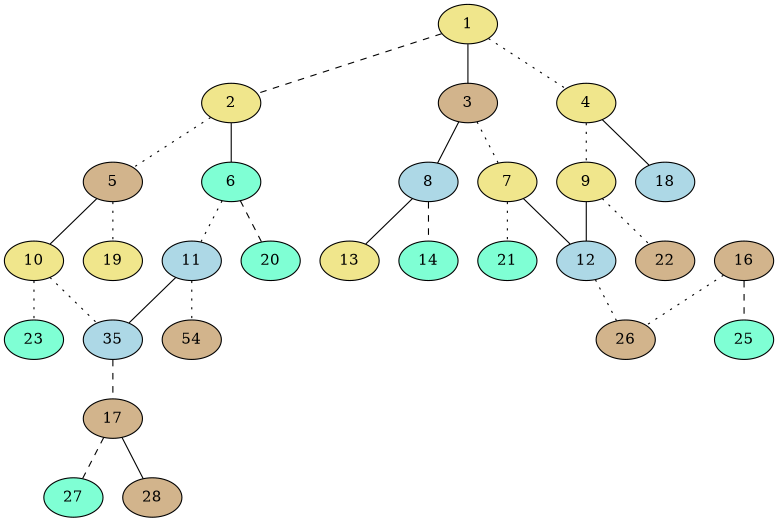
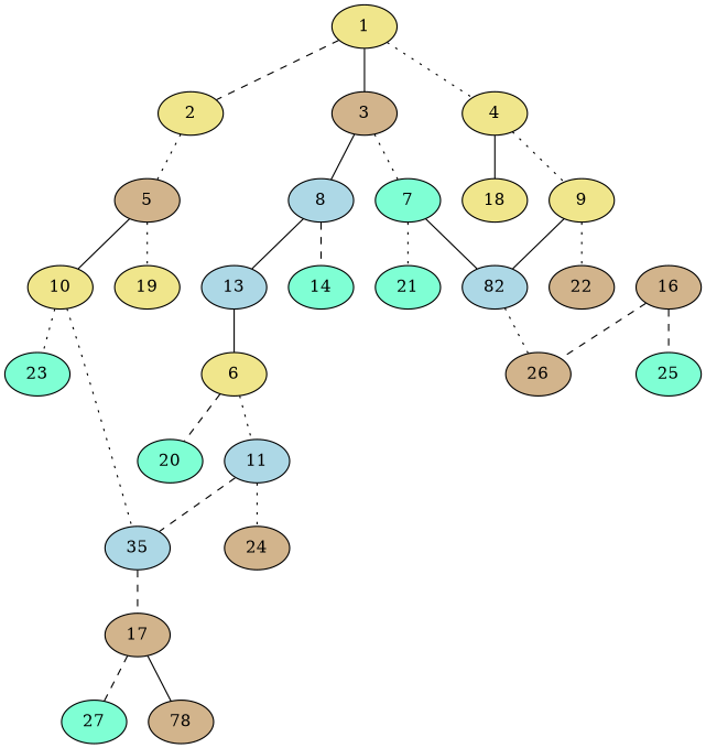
  graph {
    node [chem=C fillcolor=tan style=filled]
    edge [style=dotted valence=1]
    1 [fillcolor=khaki]
    2 [fillcolor=khaki]
    3
    4 [fillcolor=khaki]
    5
-   6 [fillcolor=aquamarine]
-   7 [fillcolor=khaki]
+   6 [fillcolor=khaki]
+   7 [fillcolor=aquamarine]
    8 [chem=N fillcolor=lightblue]
    9 [fillcolor=khaki]
-   18 [chem=H fillcolor=lightblue]
+   18 [chem=H fillcolor=khaki]
    10 [fillcolor=khaki]
    19 [chem=H fillcolor=khaki]
    11 [fillcolor=lightblue]
    20 [chem=H fillcolor=aquamarine]
-   12 [fillcolor=lightblue]
+   12 [fillcolor=lightblue label=82]
    21 [chem=H fillcolor=aquamarine]
-   13 [chem=O fillcolor=khaki]
+   13 [chem=O fillcolor=lightblue]
    14 [chem=O fillcolor=aquamarine]
    22 [chem=H]
    n20 [fillcolor=lightblue label=35]
    23 [chem=H fillcolor=aquamarine]
-   24 [chem=H label=54]
+   24 [chem=H]
    26 [chem=H]
    17 [chem=N]
    16 [chem=N]
    25 [chem=H fillcolor=aquamarine]
    27 [chem=H fillcolor=aquamarine]
-   28 [chem=H]
+   28 [chem=H label=78]
    1 -- 2 [style=dashed]
    1 -- 3 [style=solid valence=2]
    1 -- 4
    2 -- 5
-   2 -- 6 [style=solid valence=2]
+   13 -- 6 [style=solid valence=2]
    3 -- 7
    3 -- 8 [style=solid]
    4 -- 9 [valence=2]
    4 -- 18 [style=solid]
    5 -- 10 [style=solid valence=2]
    5 -- 19
    6 -- 11
    6 -- 20 [style=dashed]
    7 -- 12 [style=solid valence=2]
    7 -- 21
    8 -- 13 [style=solid valence=2]
    8 -- 14 [style=dashed]
    9 -- 12 [style=solid]
    9 -- 22
    10 -- n20
    10 -- 23
-   11 -- n20 [style=solid valence=2]
+   11 -- n20 [style=dashed valence=2]
    11 -- 24
    12 -- 26
    n20 -- 17 [style=dashed]
    17 -- 27 [style=dashed]
    17 -- 28 [style=solid]
-   16 -- 26
+   16 -- 26 [style=dashed]
    16 -- 25 [style=dashed]
  }
